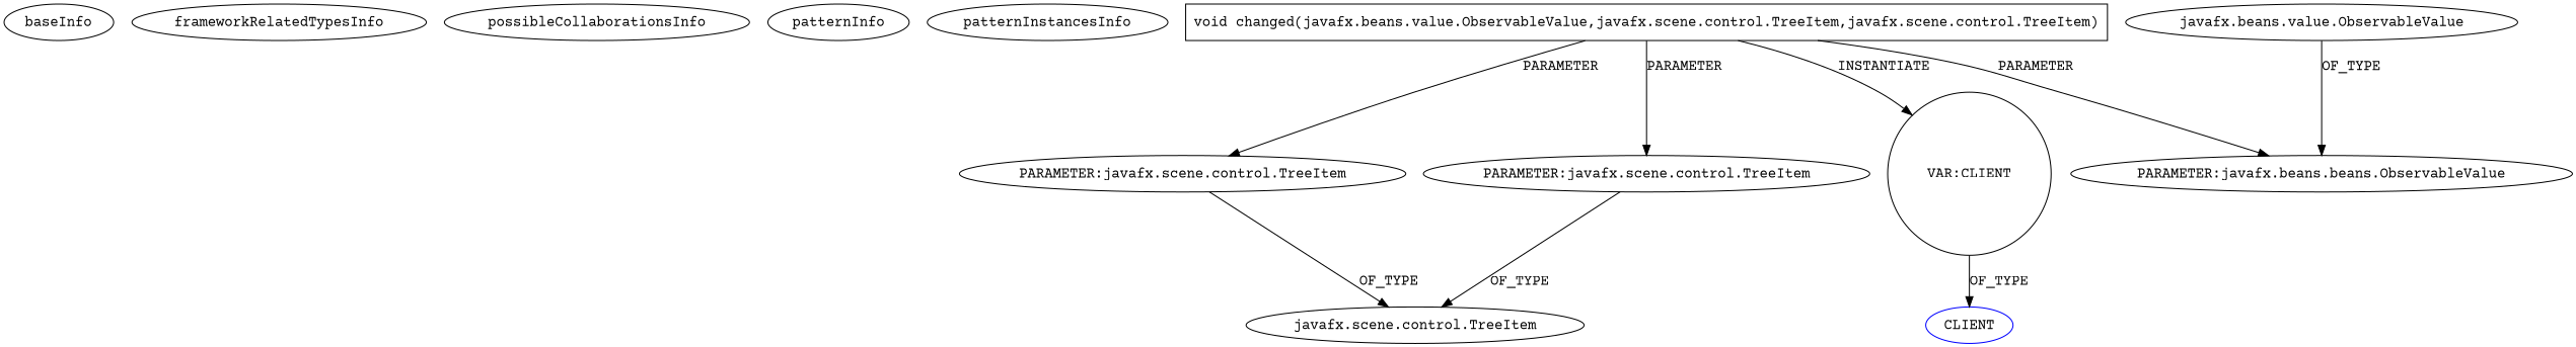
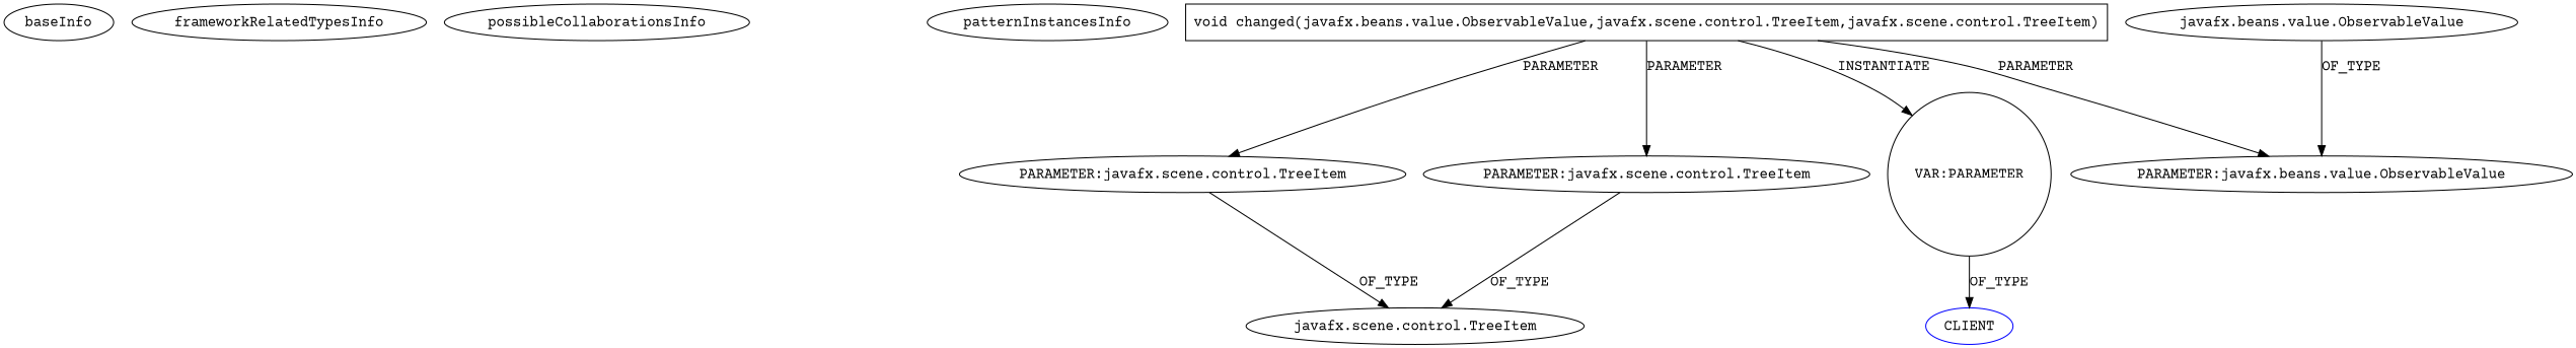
  digraph {
    fontname="Courier Prime"
    node [fontname="Courier Prime" isFrameworkType=false]
    edge [fontname="Courier Prime"]
    baseInfo [category=pattern graphId=3256 isAnonymous=false possibleRelation=false isFrameworkType=""]
    frameworkRelatedTypesInfo [isFrameworkType=""]
    possibleCollaborationsInfo [isFrameworkType=""]
-   patternInfo [frequency=2.0 patternRootClient=null isFrameworkType=""]
    patternInstancesInfo [0="berker-RSSReader~/berker-RSSReader/RSSReader-master/src/com/deneme/rss/view/main/MainController.java~void initialize(java.net.URL,java.util.ResourceBundle)~2009" 1="sannies-isoviewer-fx~/sannies-isoviewer-fx/isoviewer-fx-master/src/main/java/com/googlecode/mp4parser/mp4inspector/AddBoxTabListener.java~AddBoxTabListener~4075" isFrameworkType=""]
    n6 [label="PARAMETER:javafx.scene.control.TreeItem" vertexType=PARAMETER_DECLARATION]
    n7 [label="javafx.scene.control.TreeItem" vertexType=FRAMEWORK_CLASS_TYPE]
    n8 [label="PARAMETER:javafx.scene.control.TreeItem" vertexType=PARAMETER_DECLARATION]
    n9 [label="void changed(javafx.beans.value.ObservableValue,javafx.scene.control.TreeItem,javafx.scene.control.TreeItem)" shape=box vertexType=OVERRIDING_METHOD_DECLARATION]
-   n10 [label="VAR:CLIENT" shape=circle vertexType=VARIABLE_EXPRESION]
-   n11 [label="PARAMETER:javafx.beans.beans.ObservableValue" vertexType=PARAMETER_DECLARATION]
+   n10 [label="VAR:PARAMETER" shape=circle vertexType=VARIABLE_EXPRESION]
+   n11 [label="PARAMETER:javafx.beans.value.ObservableValue" vertexType=PARAMETER_DECLARATION]
    n12 [color=blue label=CLIENT vertexType=REFERENCE_CLIENT_CLASS_DECLARATION]
    n13 [label="javafx.beans.value.ObservableValue" vertexType=FRAMEWORK_INTERFACE_TYPE]
    n6 -> n7 [label=OF_TYPE]
    n8 -> n7 [label=OF_TYPE]
    n9 -> n6 [label=PARAMETER]
    n9 -> n8 [label=PARAMETER]
    n9 -> n10 [label=INSTANTIATE]
    n9 -> n11 [label=PARAMETER]
    n10 -> n12 [label=OF_TYPE]
    n13 -> n11 [label=OF_TYPE]
  }
